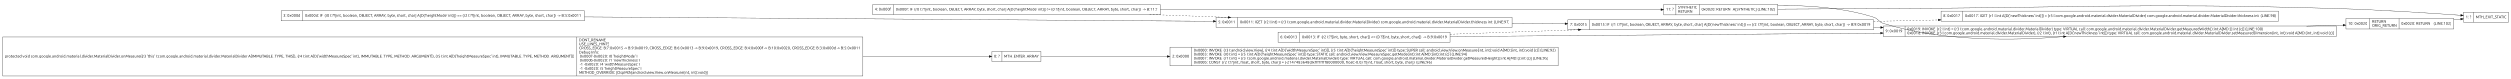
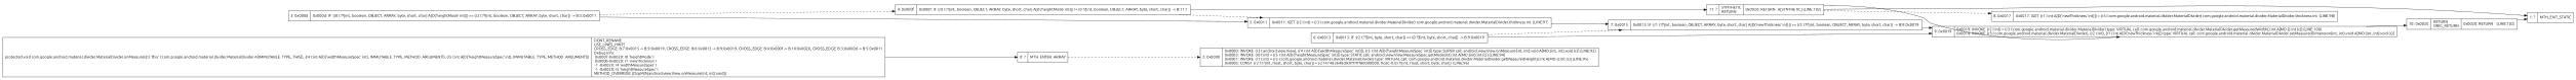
  digraph {
    fontname=Ubuntu
    rankdir=LR
    node [fontname=Ubuntu shape=record]
    edge [fontname=Ubuntu]
    n1 [label="{0\:\ ?|MTH_ENTER_ARRAY\l}"]
    n2 [label="{2\:\ 0x0000|0x0000: INVOKE  (r3 I:android.view.View), (r4 I:int A[D('widthMeasureSpec' int)]), (r5 I:int A[D('heightMeasureSpec' int)]) type: SUPER call: android.view.View.onMeasure(int, int):void A[MD:(int, int):void (c)] (LINE:92)\l0x0003: INVOKE  (r0 I:int) = (r5 I:int A[D('heightMeasureSpec' int)]) type: STATIC call: android.view.View.MeasureSpec.getMode(int):int A[MD:(int):int (c)] (LINE:94)\l0x0007: INVOKE  (r1 I:int) = (r3 I:com.google.android.material.divider.MaterialDivider) type: VIRTUAL call: com.google.android.material.divider.MaterialDivider.getMeasuredHeight():int A[MD:():int (c)] (LINE:95)\l0x000b: CONST  (r2 I:??[int, float, short, byte, char]) = (\-2147483648(0xffffffff80000000, float:\-0.0) ??[int, float, short, byte, char])  (LINE:96)\l}"]
    n3 [label="{3\:\ 0x000d|0x000d: IF  (r0 I:??[int, boolean, OBJECT, ARRAY, byte, short, char] A[D('heightMode' int)]) == (r2 I:??[int, boolean, OBJECT, ARRAY, byte, short, char])  \-\> B:5:0x0011 \l}"]
    n4 [label="{4\:\ 0x000f|0x000f: IF  (r0 I:??[int, boolean, OBJECT, ARRAY, byte, short, char] A[D('heightMode' int)]) != (0 ??[int, boolean, OBJECT, ARRAY, byte, short, char])  \-\> B:11:? \l}"]
    n5 [label="{5\:\ 0x0011|0x0011: IGET  (r2 I:int) = (r3 I:com.google.android.material.divider.MaterialDivider) com.google.android.material.divider.MaterialDivider.thickness int  (LINE:97)\l}"]
    n6 [label="{11\:\ ?|SYNTHETIC\lRETURN\l|0x0020: RETURN   A[SYNTHETIC] (LINE:102)\l}"]
    n7 [label="{7\:\ 0x0015|0x0015: IF  (r1 I:??[int, boolean, OBJECT, ARRAY, byte, short, char] A[D('newThickness' int)]) == (r2 I:??[int, boolean, OBJECT, ARRAY, byte, short, char])  \-\> B:9:0x0019 \l}"]
    n8 [label="{1\:\ ?|MTH_EXIT_STATIC\l}"]
    n9 [label="{9\:\ 0x0019|0x0019: INVOKE  (r2 I:int) = (r3 I:com.google.android.material.divider.MaterialDivider) type: VIRTUAL call: com.google.android.material.divider.MaterialDivider.getMeasuredWidth():int A[MD:():int (c)] (LINE:100)\l0x001d: INVOKE  (r3 I:com.google.android.material.divider.MaterialDivider), (r2 I:int), (r1 I:int A[D('newThickness' int)]) type: VIRTUAL call: com.google.android.material.divider.MaterialDivider.setMeasuredDimension(int, int):void A[MD:(int, int):void (c)]\l}"]
    n10 [label="{6\:\ 0x0013|0x0013: IF  (r2 I:??[int, byte, short, char]) \<= (0 ??[int, byte, short, char])  \-\> B:9:0x0019 \l}"]
    n11 [label="{8\:\ 0x0017|0x0017: IGET  (r1 I:int A[D('newThickness' int)]) = (r3 I:com.google.android.material.divider.MaterialDivider) com.google.android.material.divider.MaterialDivider.thickness int  (LINE:98)\l}"]
    n12 [label="{10\:\ 0x0020|RETURN\lORIG_RETURN\l|0x0020: RETURN    (LINE:102)\l}"]
    n13 [label="{protected void com.google.android.material.divider.MaterialDivider.onMeasure((r3 'this' I:com.google.android.material.divider.MaterialDivider A[IMMUTABLE_TYPE, THIS]), (r4 I:int A[D('widthMeasureSpec' int), IMMUTABLE_TYPE, METHOD_ARGUMENT]), (r5 I:int A[D('heightMeasureSpec' int), IMMUTABLE_TYPE, METHOD_ARGUMENT]))  | DONT_RENAME\lUSE_LINES_HINTS\lCROSS_EDGE: B:7:0x0015 \-\> B:9:0x0019, CROSS_EDGE: B:6:0x0013 \-\> B:9:0x0019, CROSS_EDGE: B:4:0x000f \-\> B:10:0x0020, CROSS_EDGE: B:3:0x000d \-\> B:5:0x0011\lDebug Info:\l  0x0007\-0x0020: r0 'heightMode' I\l  0x000b\-0x0020: r1 'newThickness' I\l  \-1 \-0x0020: r4 'widthMeasureSpec' I\l  \-1 \-0x0020: r5 'heightMeasureSpec' I\lMETHOD_OVERRIDE: [ClspMth\{android.view.View.onMeasure(int, int):void\}]\l}"]
-   n1 -> n2
+   n1 -> n2 [style=dashed]
+   n3 -> n4 [style=dashed]
    n3 -> n5
    n4 -> n5 [style=dashed]
    n4 -> n6
    n5 -> n7
    n6 -> n8
    n6 -> n9
    n7 -> n9
-   n7 -> n11 [style=dashed]
+   n6 -> n11 [style=dashed]
    n9 -> n12
    n10 -> n7 [style=dashed]
    n10 -> n9
    n12 -> n8
    n13 -> n1
  }
